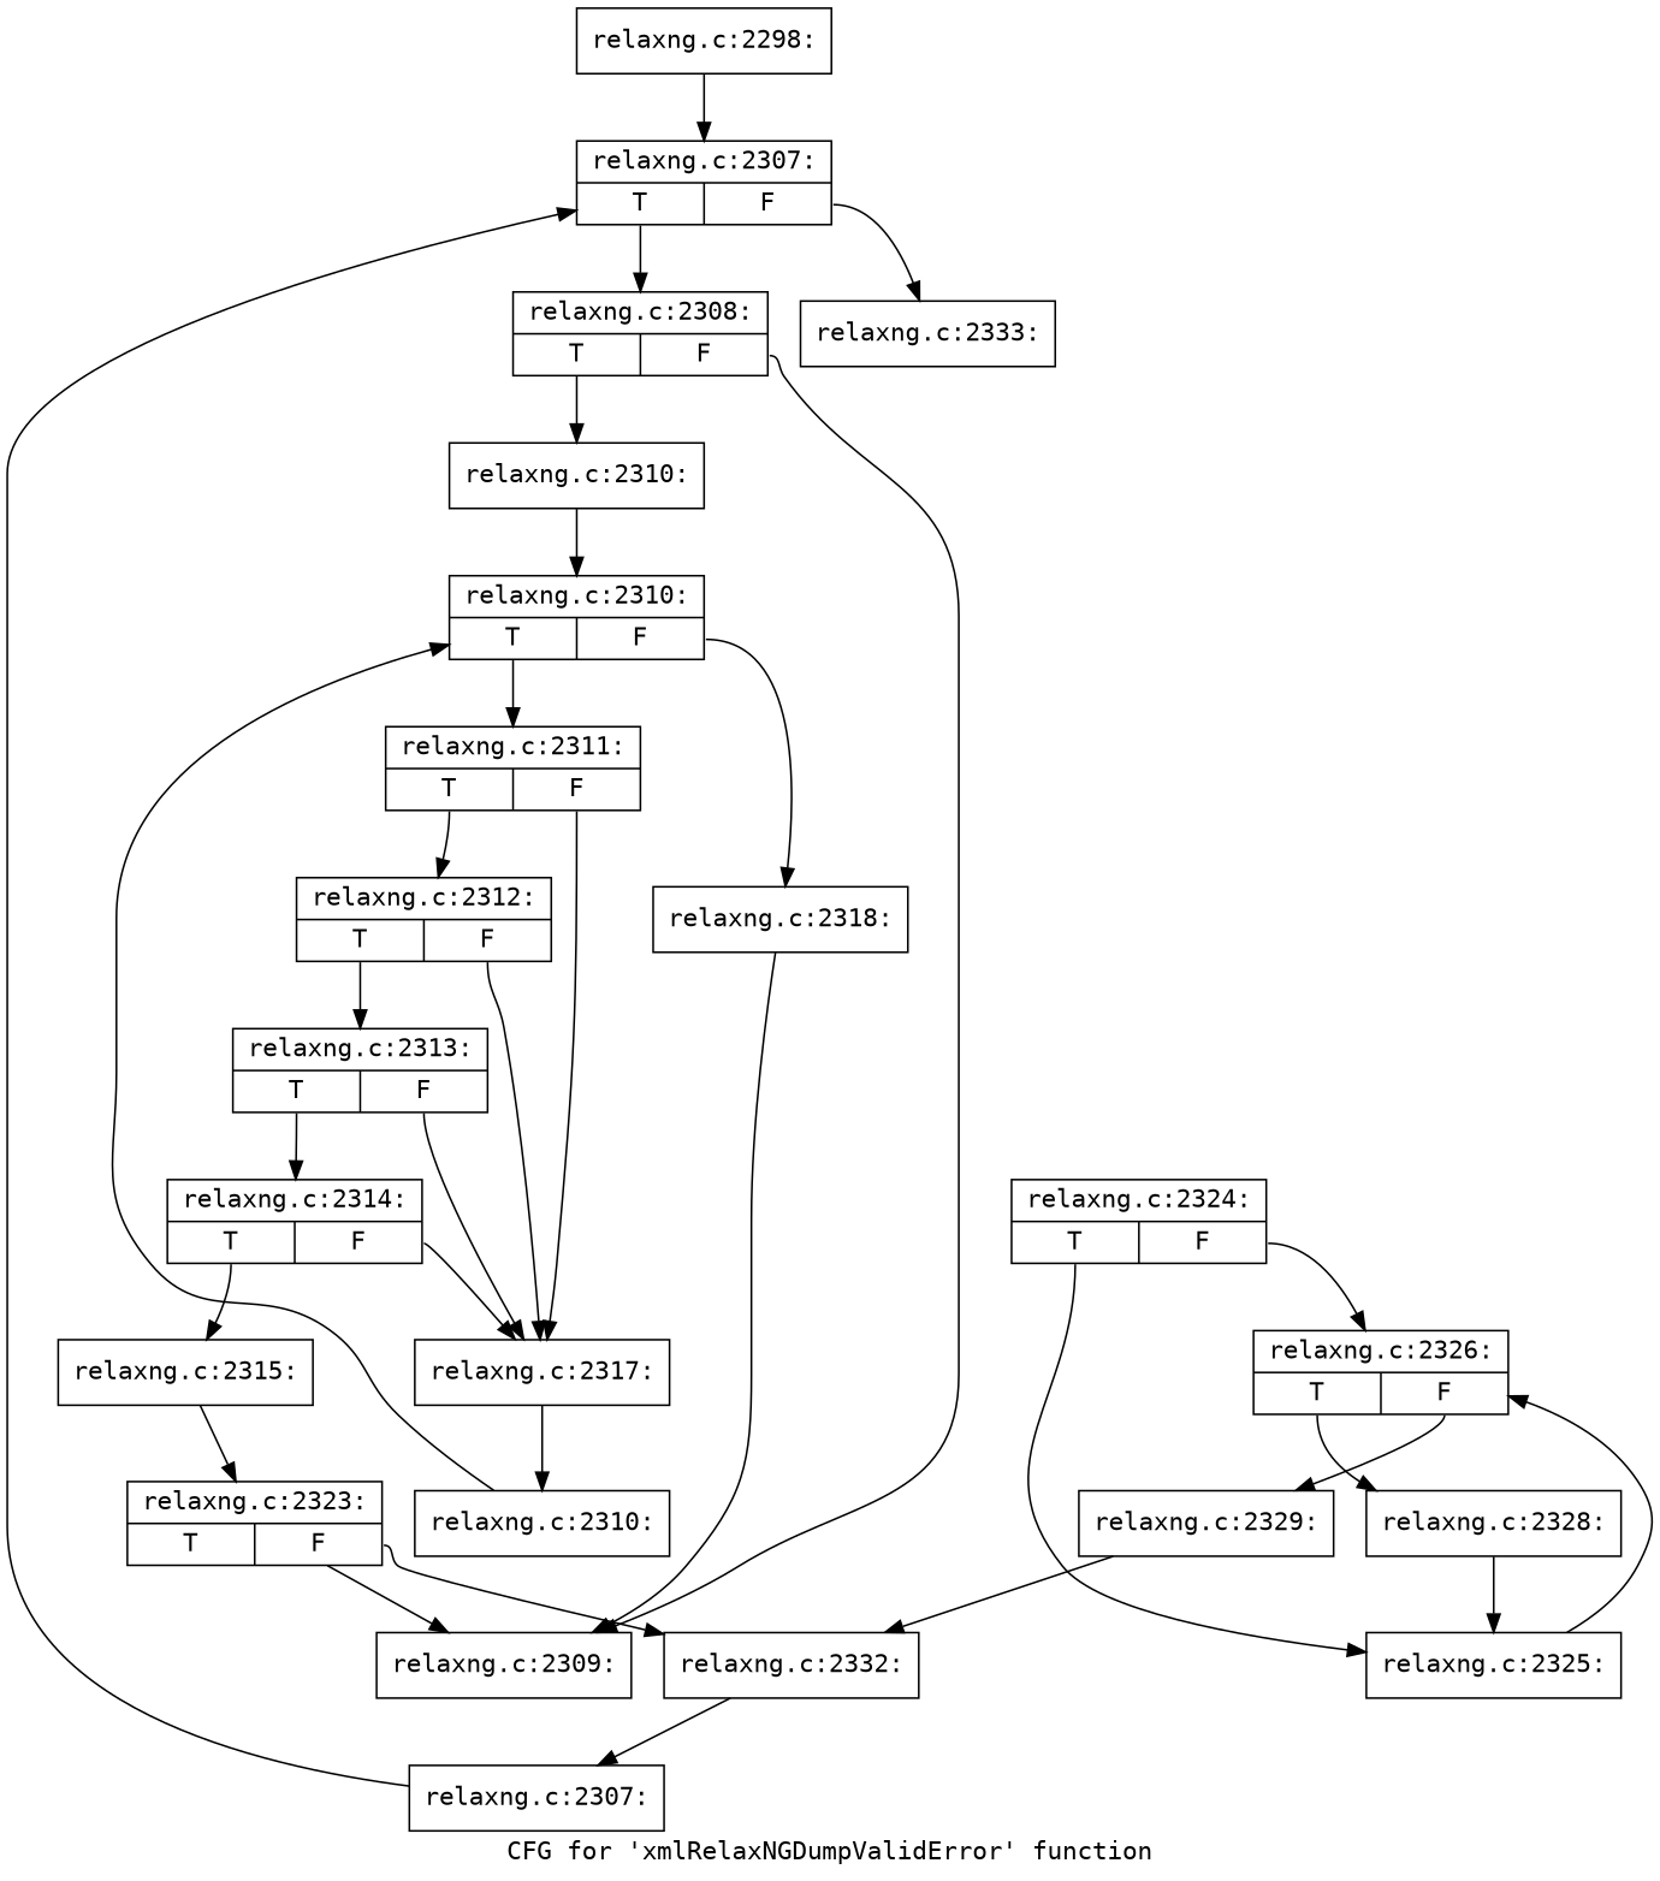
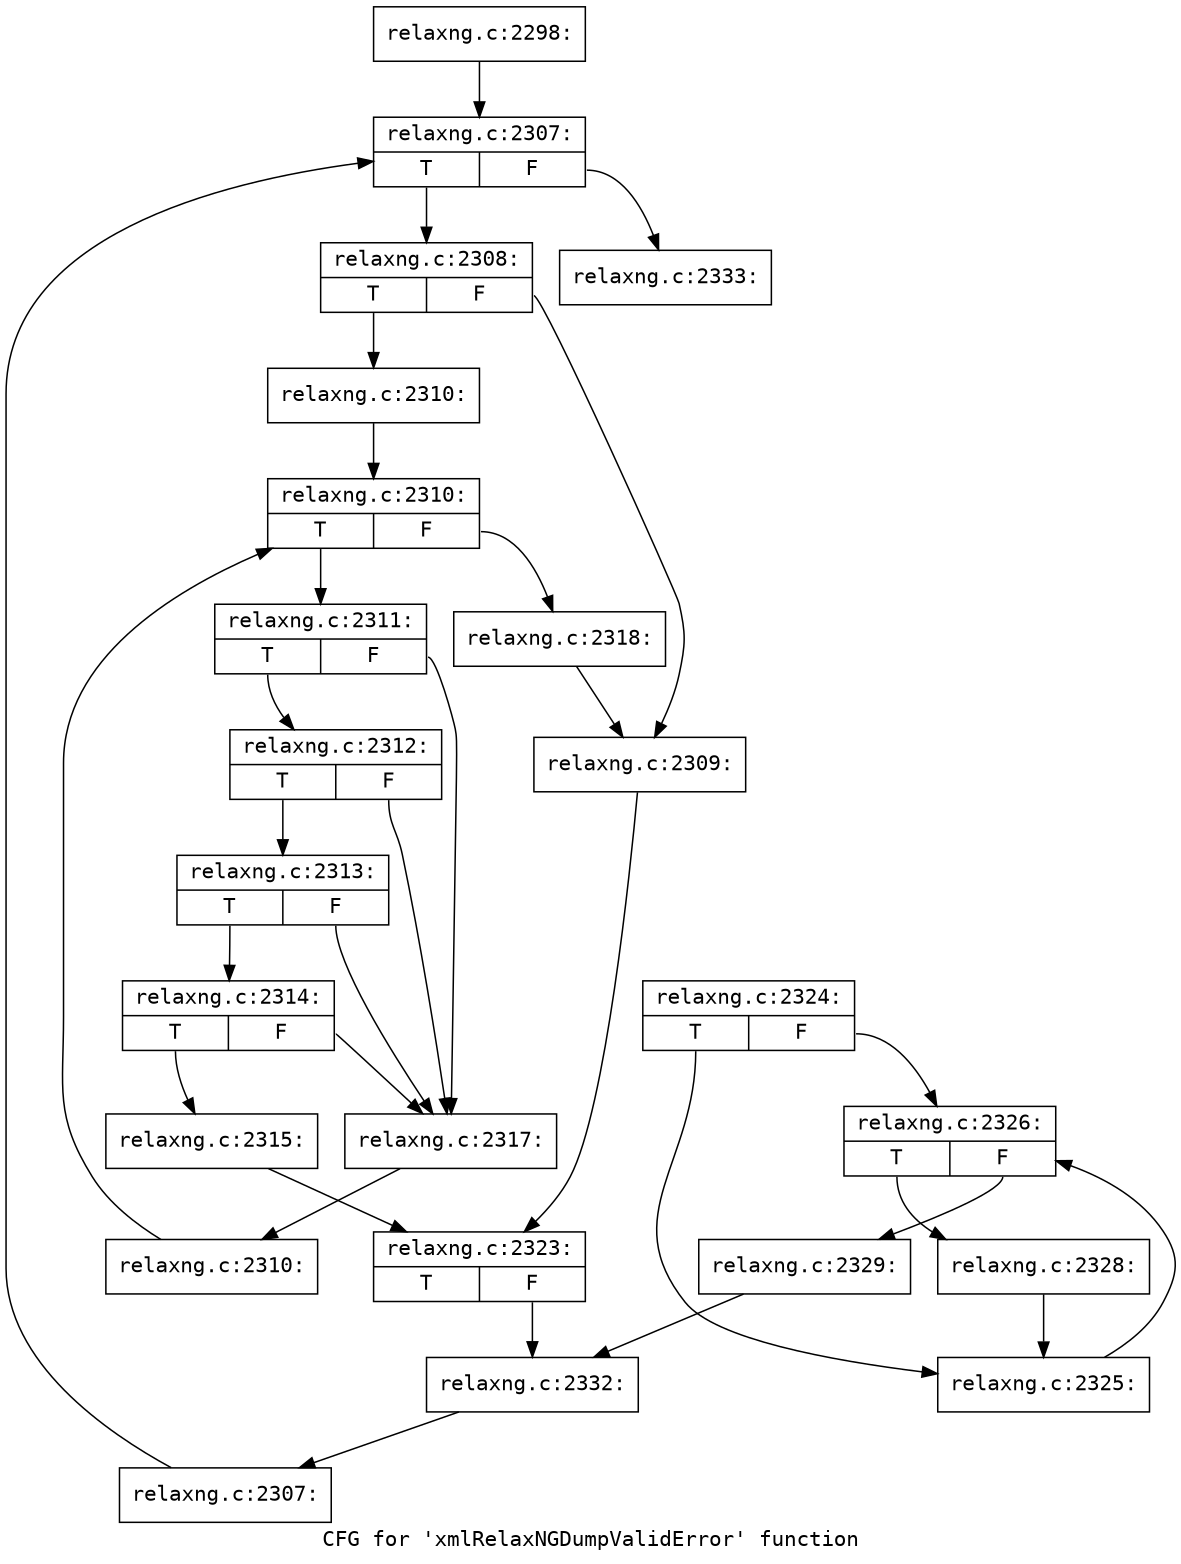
  digraph {
    fontname="DejaVu Sans Mono"
    label="CFG for 'xmlRelaxNGDumpValidError' function"
    node [fontname="DejaVu Sans Mono" shape=record]
    edge [fontname="DejaVu Sans Mono"]
    n1 [label="{relaxng.c:2298:}"]
    n2 [label="{relaxng.c:2307:|{<s0>T|<s1>F}}"]
    n3 [label="{relaxng.c:2308:|{<s0>T|<s1>F}}"]
    n4 [label="{relaxng.c:2333:}"]
    n5 [label="{relaxng.c:2310:}"]
    n6 [label="{relaxng.c:2309:}"]
    n7 [label="{relaxng.c:2310:|{<s0>T|<s1>F}}"]
    n8 [label="{relaxng.c:2323:|{<s0>T|<s1>F}}"]
    n9 [label="{relaxng.c:2311:|{<s0>T|<s1>F}}"]
    n10 [label="{relaxng.c:2318:}"]
    n11 [label="{relaxng.c:2332:}"]
    n12 [label="{relaxng.c:2312:|{<s0>T|<s1>F}}"]
    n13 [label="{relaxng.c:2317:}"]
    n14 [label="{relaxng.c:2313:|{<s0>T|<s1>F}}"]
    n15 [label="{relaxng.c:2310:}"]
    n16 [label="{relaxng.c:2314:|{<s0>T|<s1>F}}"]
    n17 [label="{relaxng.c:2315:}"]
    n18 [label="{relaxng.c:2324:|{<s0>T|<s1>F}}"]
    n19 [label="{relaxng.c:2325:}"]
    n20 [label="{relaxng.c:2326:|{<s0>T|<s1>F}}"]
    n21 [label="{relaxng.c:2307:}"]
    n22 [label="{relaxng.c:2328:}"]
    n23 [label="{relaxng.c:2329:}"]
    n1 -> n2
    n2 -> n3 [tailport=s0]
    n2 -> n4 [tailport=s1]
    n3 -> n5 [tailport=s0]
    n3 -> n6 [tailport=s1]
    n5 -> n7
-   n8 -> n6
+   n6 -> n8
    n7 -> n9 [tailport=s0]
    n7 -> n10 [tailport=s1]
    n8 -> n11 [tailport=s1]
    n9 -> n12 [tailport=s0]
    n9 -> n13 [tailport=s1]
    n10 -> n6
    n11 -> n21
    n12 -> n13 [tailport=s1]
    n12 -> n14 [tailport=s0]
    n13 -> n15
    n14 -> n13 [tailport=s1]
    n14 -> n16 [tailport=s0]
    n15 -> n7
    n16 -> n13 [tailport=s1]
    n16 -> n17 [tailport=s0]
    n17 -> n8
    n18 -> n19 [tailport=s0]
    n18 -> n20 [tailport=s1]
    n19 -> n20
    n20 -> n22 [tailport=s0]
    n20 -> n23 [tailport=s1]
    n21 -> n2
    n22 -> n19
    n23 -> n11
  }
